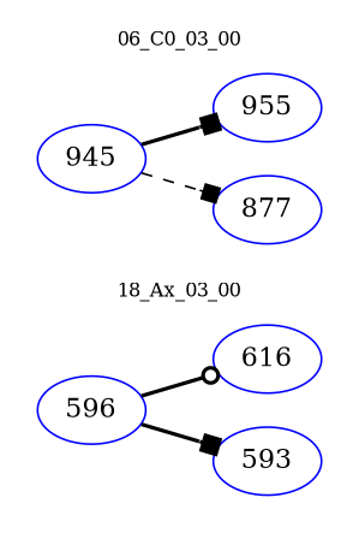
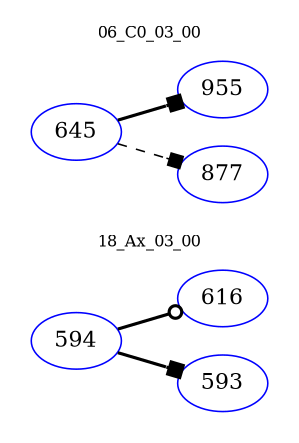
  digraph {
    rankdir=LR
    node [color=blue]
    edge [arrowhead=box color=black style=bold]
-   n1 [label=596]
+   n1 [label=594]
    n2 [label=593]
    n3 [label=616]
-   n4 [label=945]
+   n4 [label=645]
    n5 [label=877]
    n6 [label=955]
    subgraph cluster_1 {
      color=white
      fontsize=10
      label="18_Ax_03_00"
      n1
      n2
      n3
    }
    subgraph cluster_2 {
      color=white
      fontsize=10
      label="06_C0_03_00"
      n4
      n5
      n6
    }
    n1 -> n2
    n1 -> n3 [arrowhead=odot]
    n4 -> n5 [style=dashed]
    n4 -> n6
  }
